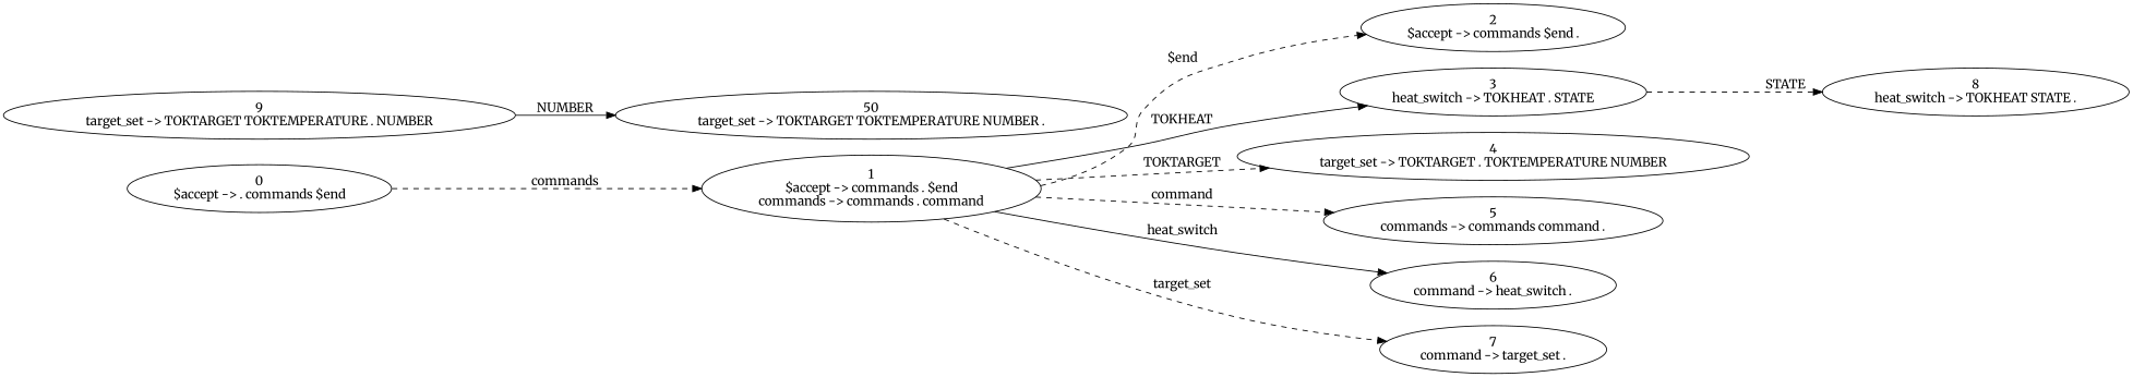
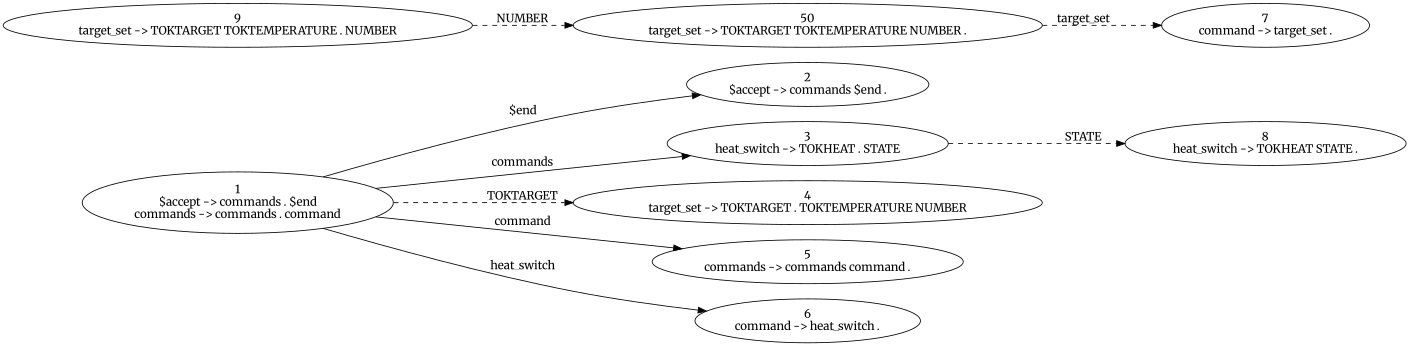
  digraph {
    fontname=Merriweather
    rankdir=LR
    node [fontname=Merriweather]
    edge [fontname=Merriweather style=dashed]
-   n1 [label="0\n$accept -> . commands $end"]
    n2 [label="1\n$accept -> commands . $end\ncommands -> commands . command"]
    n3 [label="2\n$accept -> commands $end ."]
    n4 [label="3\nheat_switch -> TOKHEAT . STATE"]
    n5 [label="4\ntarget_set -> TOKTARGET . TOKTEMPERATURE NUMBER"]
    n6 [label="5\ncommands -> commands command ."]
    n7 [label="6\ncommand -> heat_switch ."]
    n8 [label="7\ncommand -> target_set ."]
    n9 [label="8\nheat_switch -> TOKHEAT STATE ."]
    n10 [label="9\ntarget_set -> TOKTARGET TOKTEMPERATURE . NUMBER"]
    n11 [label="50\ntarget_set -> TOKTARGET TOKTEMPERATURE NUMBER ."]
-   n1 -> n2 [label=commands]
-   n2 -> n3 [label="$end"]
-   n2 -> n4 [label=TOKHEAT style=solid]
+   n2 -> n3 [label="$end" style=solid]
+   n2 -> n4 [label=commands style=solid]
    n2 -> n5 [label=TOKTARGET]
-   n2 -> n6 [label=command]
+   n2 -> n6 [label=command style=solid]
    n2 -> n7 [label=heat_switch style=solid]
-   n2 -> n8 [label=target_set]
+   n11 -> n8 [label=target_set]
    n4 -> n9 [label=STATE]
-   n10 -> n11 [label=NUMBER style=solid]
+   n10 -> n11 [label=NUMBER]
  }
